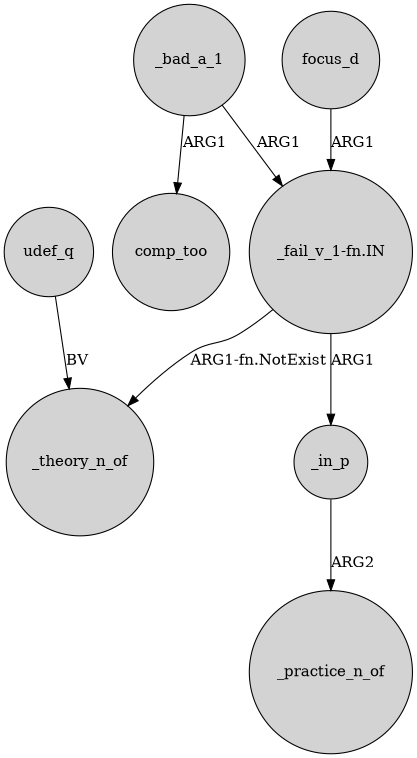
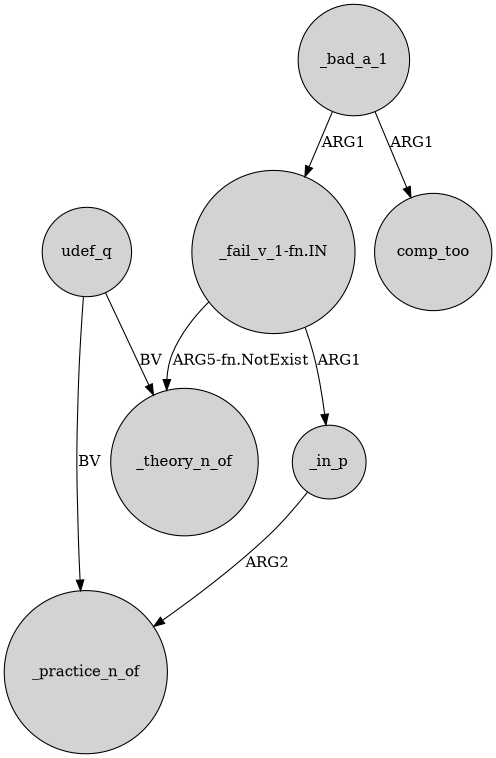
  digraph {
    node [shape=circle style=filled]
    udef_q
    _theory_n_of
    _practice_n_of
    "_fail_v_1-fn.IN"
    _in_p
    _bad_a_1
    comp_too
-   focus_d
    udef_q -> _theory_n_of [label=BV]
-   "_fail_v_1-fn.IN" -> _theory_n_of [label="ARG1-fn.NotExist"]
+   udef_q -> _practice_n_of [label=BV]
+   "_fail_v_1-fn.IN" -> _theory_n_of [label="ARG5-fn.NotExist"]
    "_fail_v_1-fn.IN" -> _in_p [label=ARG1]
    _in_p -> _practice_n_of [label=ARG2]
    _bad_a_1 -> "_fail_v_1-fn.IN" [label=ARG1]
    _bad_a_1 -> comp_too [label=ARG1]
-   focus_d -> "_fail_v_1-fn.IN" [label=ARG1]
  }
